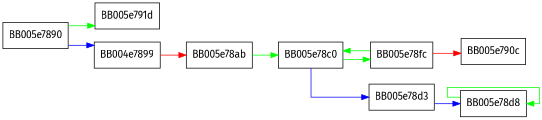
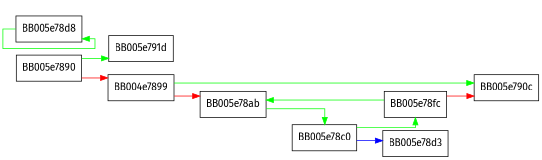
  digraph {
    fontname="Fira Sans"
    rankdir=LR
    splines=ortho
    node [fontname="Fira Sans" shape=box]
    edge [color=green fontname="Fira Sans"]
    BB005e7890
    BB005e791d
    n3 [label=BB004e7899]
    BB005e790c
    BB005e78ab
    BB005e78c0
    BB005e78fc
    BB005e78d3
    BB005e78d8
    BB005e7890 -> BB005e791d
-   BB005e7890 -> n3 [color=blue]
+   BB005e7890 -> n3 [color=red]
+   n3 -> BB005e790c
    n3 -> BB005e78ab [color=red]
    BB005e78ab -> BB005e78c0
    BB005e78c0 -> BB005e78fc
    BB005e78c0 -> BB005e78d3 [color=blue]
    BB005e78fc -> BB005e790c [color=red]
-   BB005e78fc -> BB005e78c0
-   BB005e78d3 -> BB005e78d8 [color=blue]
+   BB005e78fc -> BB005e78ab
    BB005e78d8 -> BB005e78d8
  }
